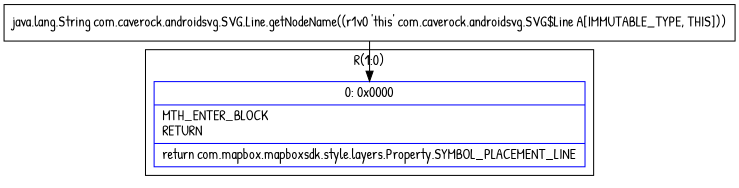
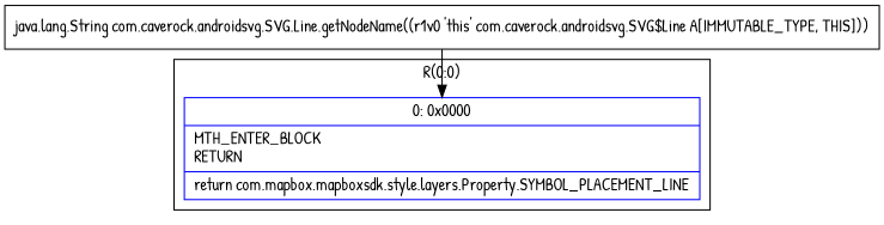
  digraph {
    fontname="Patrick Hand"
    node [shape=record fontname="Patrick Hand"]
    n1 [color=blue label="{0\:\ 0x0000|MTH_ENTER_BLOCK\lRETURN\l|return com.mapbox.mapboxsdk.style.layers.Property.SYMBOL_PLACEMENT_LINE\l}"]
    n2 [label="{java.lang.String com.caverock.androidsvg.SVG.Line.getNodeName((r1v0 'this' com.caverock.androidsvg.SVG$Line A[IMMUTABLE_TYPE, THIS])) }"]
    subgraph cluster_1 {
-     label="R(1:0)"
+     label="R(0:0)"
      n1
    }
    n2 -> n1 [fontname="Patrick Hand"]
  }
